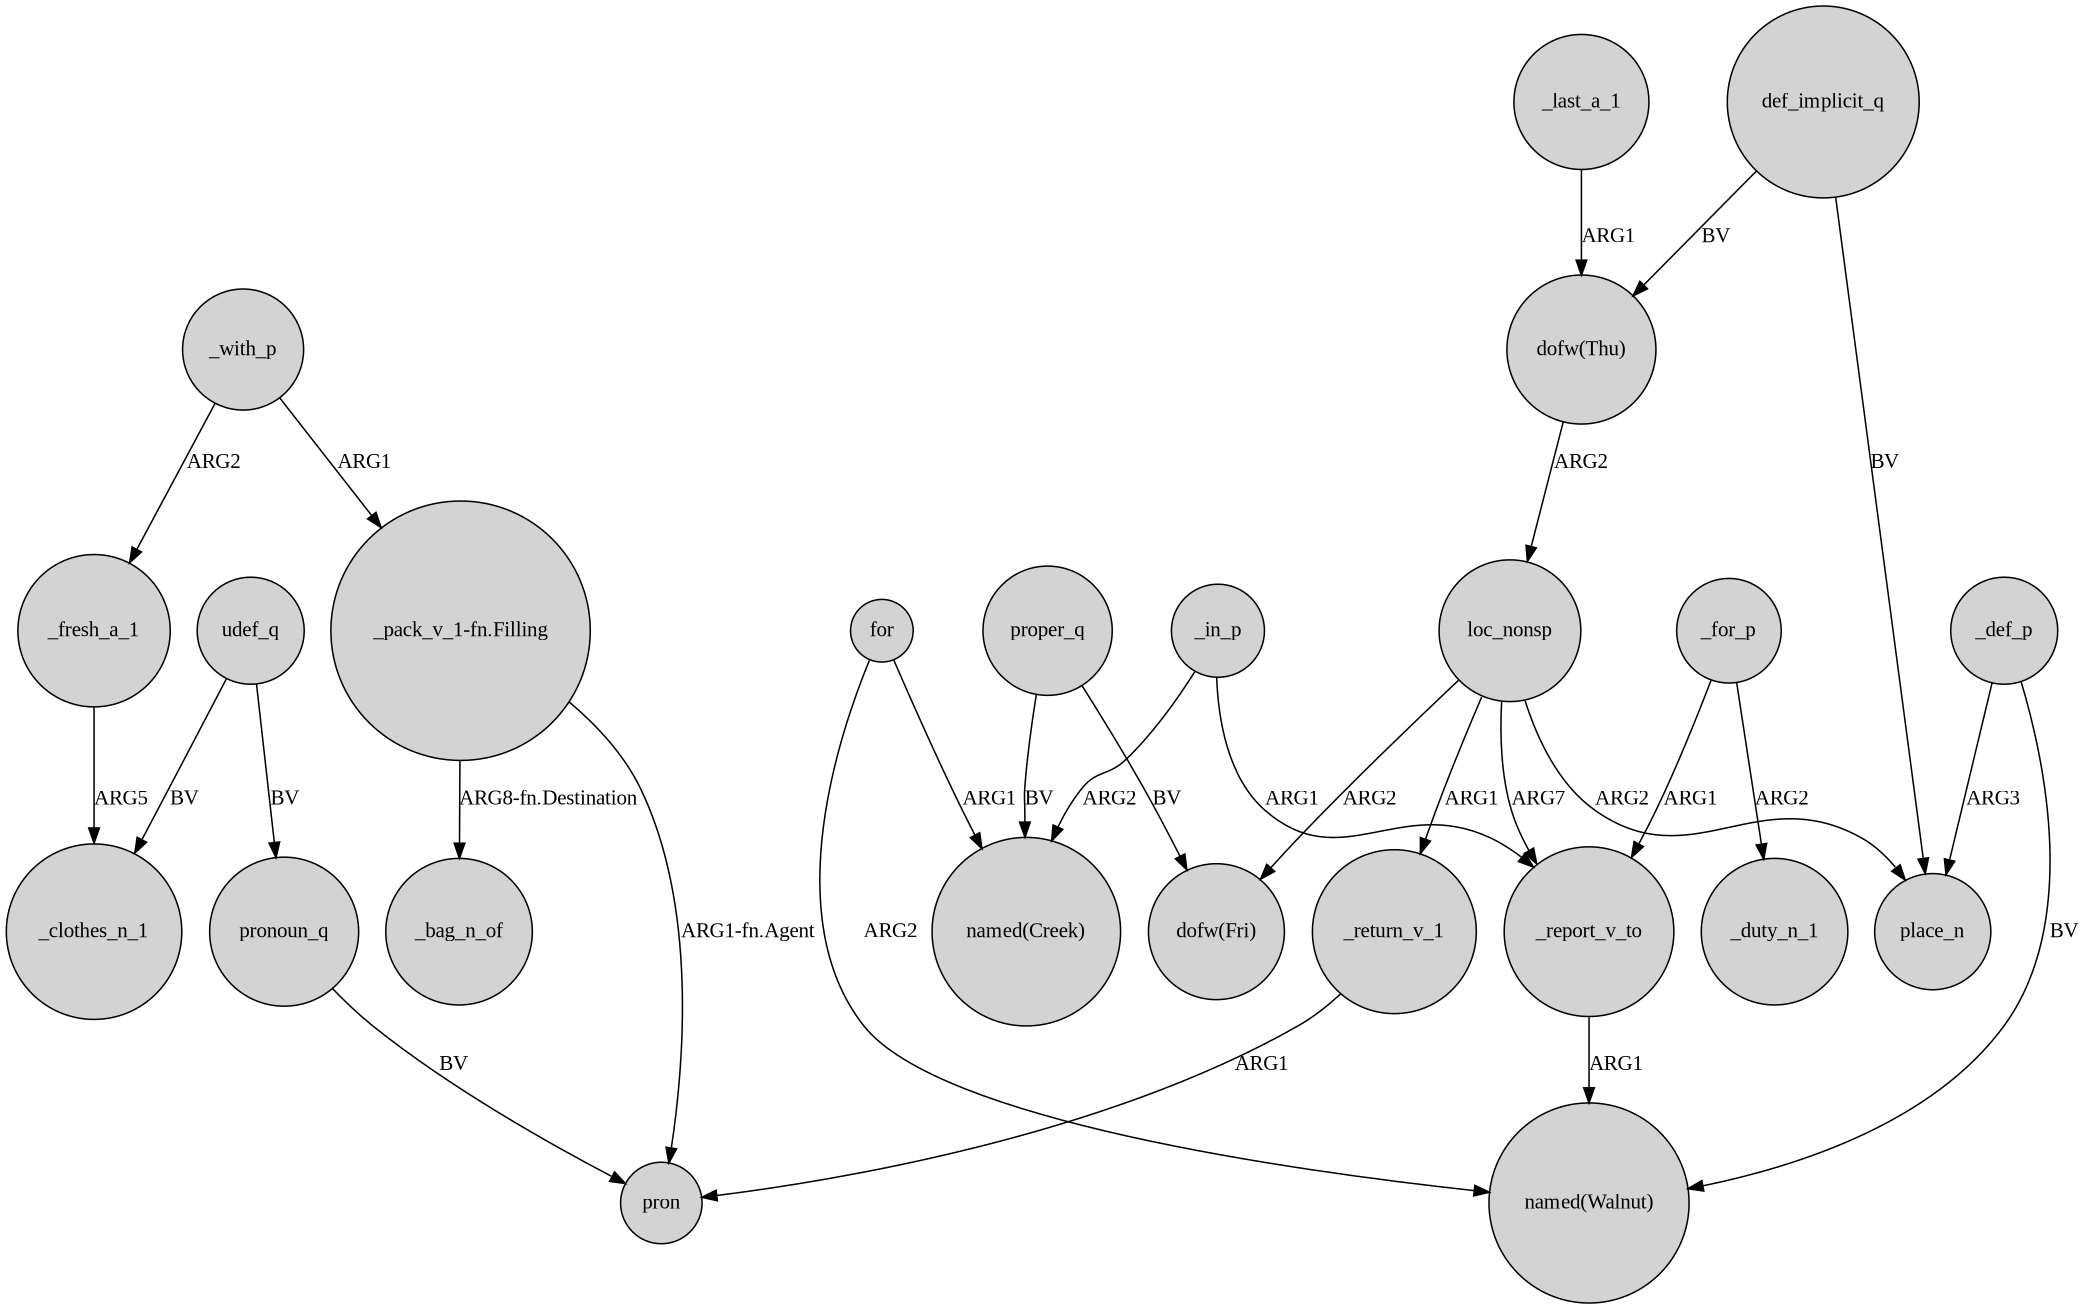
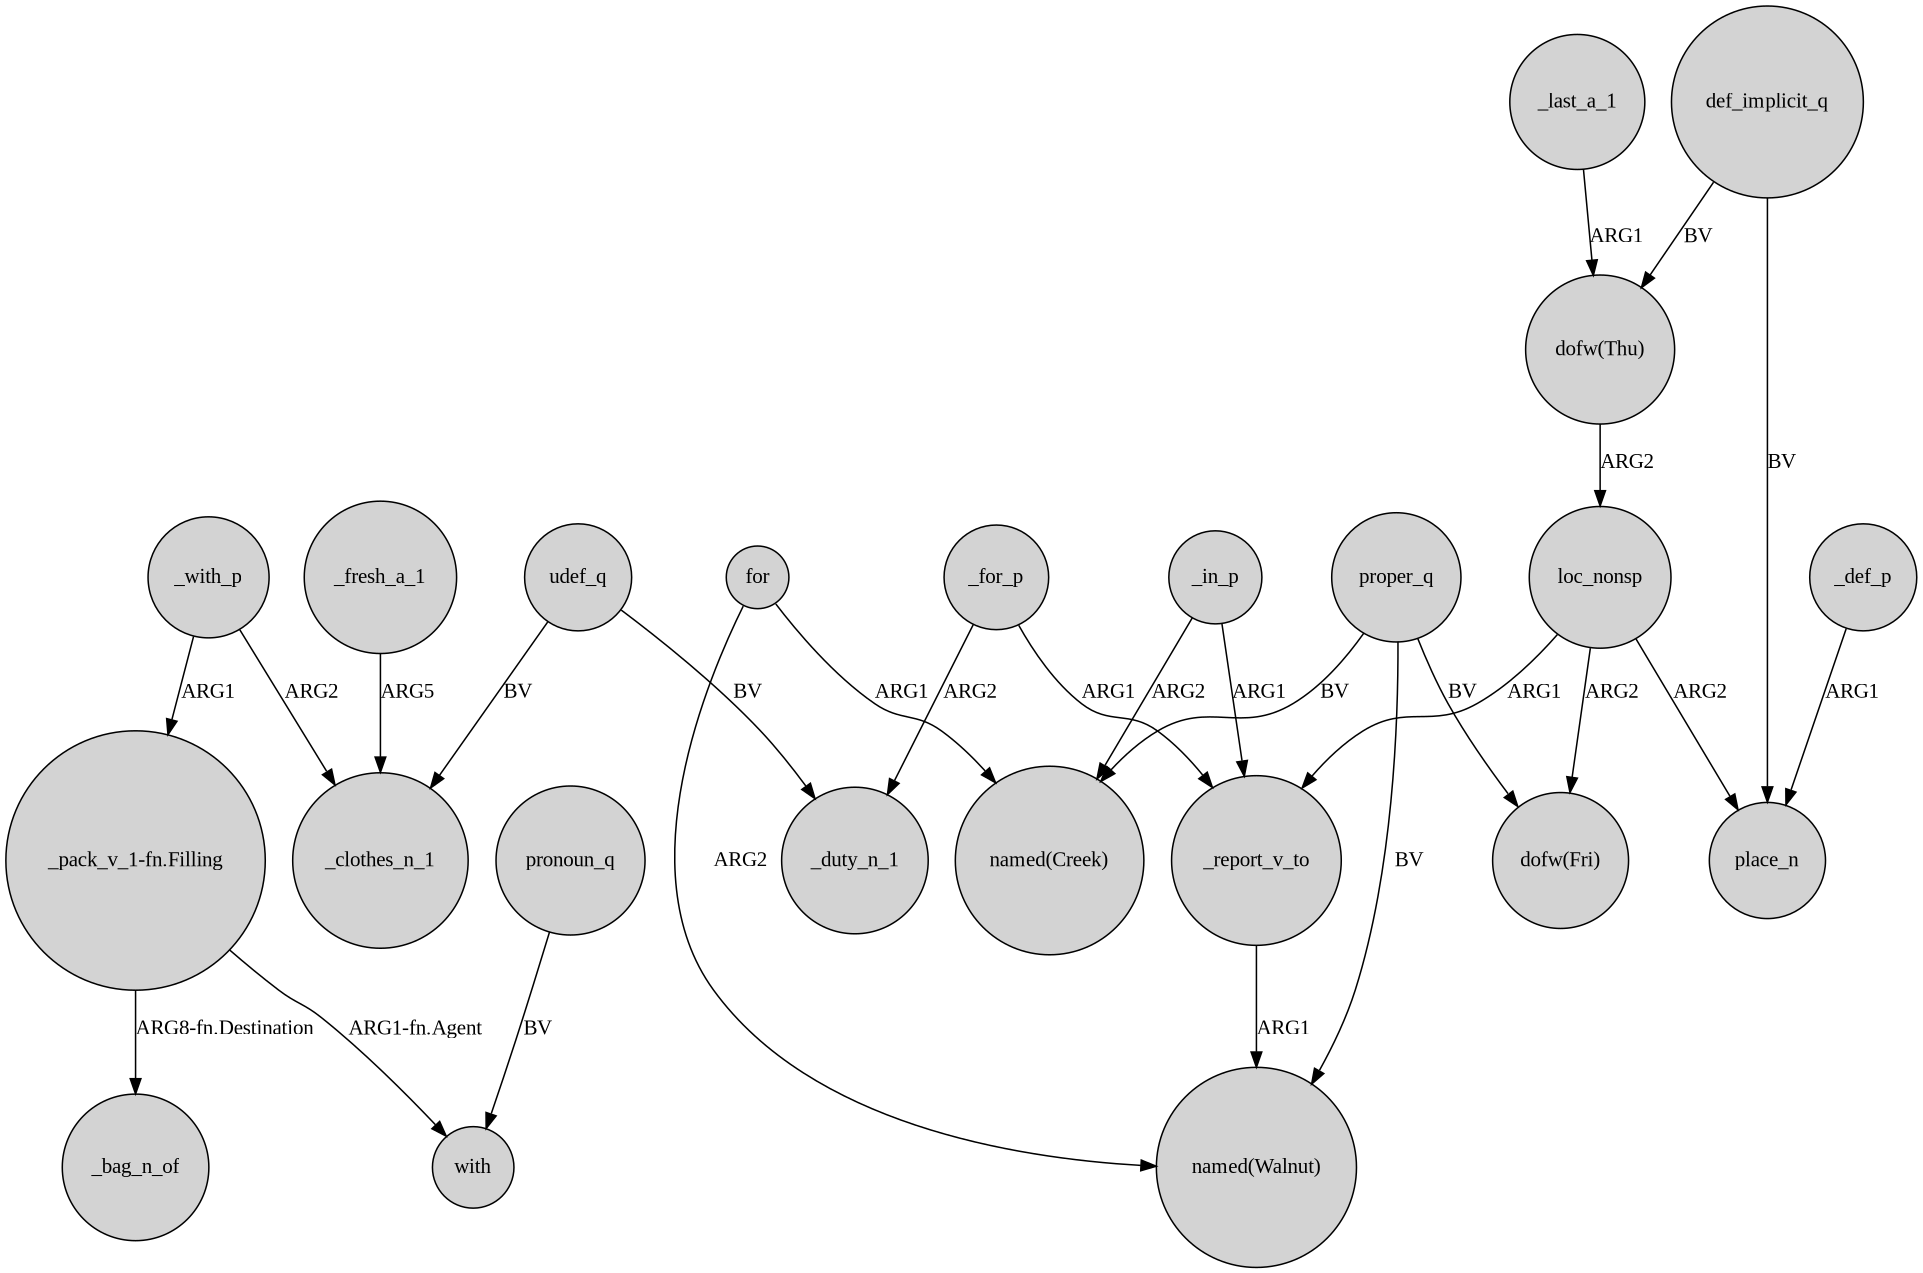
  digraph {
    fontname="Liberation Serif"
    node [fontname="Liberation Serif" shape=circle style=filled]
    edge [fontname="Liberation Serif"]
    udef_q
    _clothes_n_1
    _duty_n_1
    proper_q
    "dofw(Fri)"
    "named(Creek)"
    "named(Walnut)"
    "_pack_v_1-fn.Filling"
    _bag_n_of
-   pron
+   pron [label=with]
    n11 [label=for]
    _for_p
    _report_v_to
    def_implicit_q
    place_n
    "dofw(Thu)"
    loc_nonsp
    _last_a_1
-   _return_v_1
    pronoun_q
    _in_p
    _with_p
    _fresh_a_1
    n24 [label=_def_p]
    udef_q -> _clothes_n_1 [label=BV]
-   udef_q -> pronoun_q [label=BV]
+   udef_q -> _duty_n_1 [label=BV]
    proper_q -> "dofw(Fri)" [label=BV]
    proper_q -> "named(Creek)" [label=BV]
-   n24 -> "named(Walnut)" [label=BV]
+   proper_q -> "named(Walnut)" [label=BV]
    "_pack_v_1-fn.Filling" -> _bag_n_of [label="ARG8-fn.Destination"]
    "_pack_v_1-fn.Filling" -> pron [label="ARG1-fn.Agent"]
    n11 -> "named(Creek)" [label=ARG1]
    n11 -> "named(Walnut)" [label=ARG2]
    _for_p -> _duty_n_1 [label=ARG2]
    _for_p -> _report_v_to [label=ARG1]
    _report_v_to -> "named(Walnut)" [label=ARG1]
    def_implicit_q -> place_n [label=BV]
    def_implicit_q -> "dofw(Thu)" [label=BV]
    "dofw(Thu)" -> loc_nonsp [label=ARG2]
    loc_nonsp -> "dofw(Fri)" [label=ARG2]
-   loc_nonsp -> _report_v_to [label=ARG7]
+   loc_nonsp -> _report_v_to [label=ARG1]
    loc_nonsp -> place_n [label=ARG2]
-   loc_nonsp -> _return_v_1 [label=ARG1]
    _last_a_1 -> "dofw(Thu)" [label=ARG1]
-   _return_v_1 -> pron [label=ARG1]
    pronoun_q -> pron [label=BV]
    _in_p -> "named(Creek)" [label=ARG2]
    _in_p -> _report_v_to [label=ARG1]
-   _with_p -> _fresh_a_1 [label=ARG2]
+   _with_p -> _clothes_n_1 [label=ARG2]
    _with_p -> "_pack_v_1-fn.Filling" [label=ARG1]
    _fresh_a_1 -> _clothes_n_1 [label=ARG5]
-   n24 -> place_n [label=ARG3]
+   n24 -> place_n [label=ARG1]
  }
